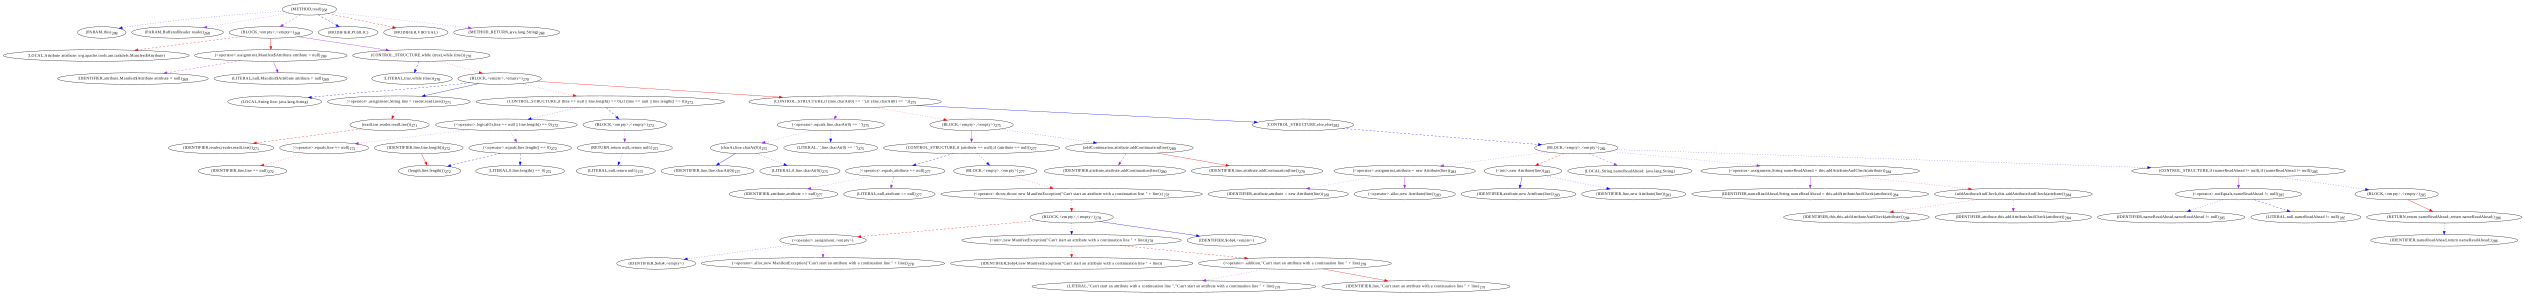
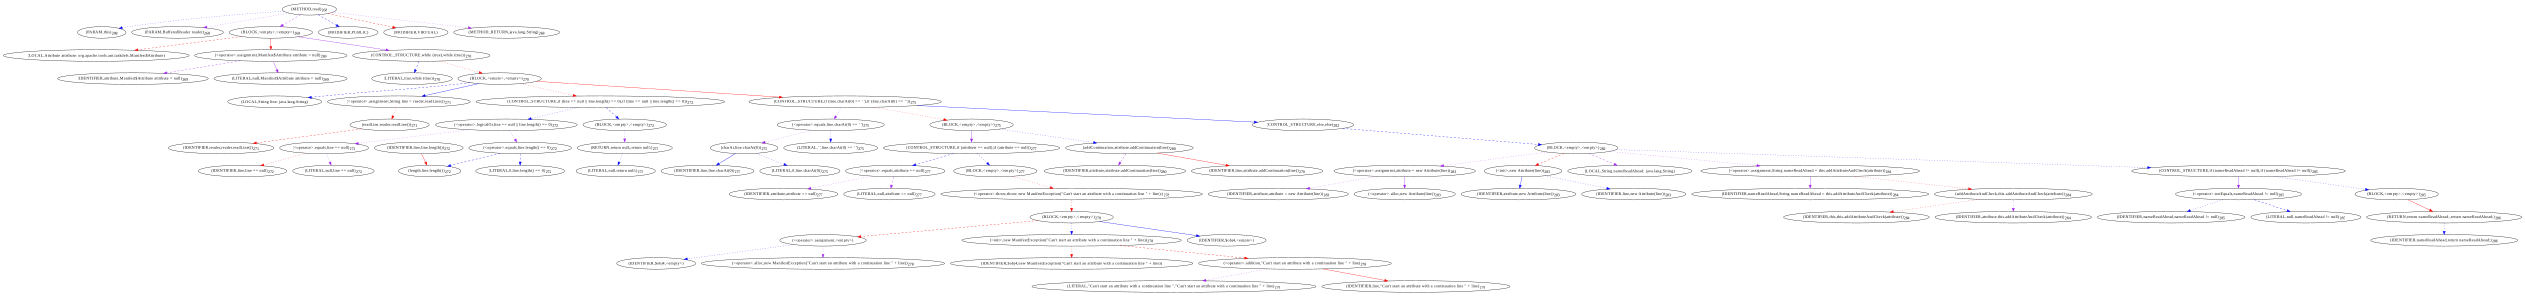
  digraph {
    fontname="Liberation Serif"
    node [fontname="Liberation Serif"]
    edge [color=blue fontname="Liberation Serif" style=dotted]
    n1 [label=<(METHOD,read)<SUB>268</SUB>>]
    n2 [label=<(PARAM,this)<SUB>208</SUB>>]
    n3 [label=<(PARAM,BufferedReader reader)<SUB>268</SUB>>]
    n4 [label=<(BLOCK,&lt;empty&gt;,&lt;empty&gt;)<SUB>268</SUB>>]
    n5 [label=<(MODIFIER,PUBLIC)>]
    n6 [label=<(MODIFIER,VIRTUAL)>]
    n7 [label=<(METHOD_RETURN,java.lang.String)<SUB>268</SUB>>]
    n8 [label=<(LOCAL,Attribute attribute: org.apache.tools.ant.taskdefs.Manifest$Attribute)>]
    n9 [label=<(&lt;operator&gt;.assignment,Manifest$Attribute attribute = null)<SUB>269</SUB>>]
    n10 [label=<(CONTROL_STRUCTURE,while (true),while (true))<SUB>270</SUB>>]
    n11 [label=<(IDENTIFIER,attribute,Manifest$Attribute attribute = null)<SUB>269</SUB>>]
    n12 [label=<(LITERAL,null,Manifest$Attribute attribute = null)<SUB>269</SUB>>]
    n13 [label=<(LITERAL,true,while (true))<SUB>270</SUB>>]
    n14 [label=<(BLOCK,&lt;empty&gt;,&lt;empty&gt;)<SUB>270</SUB>>]
    n15 [label=<(LOCAL,String line: java.lang.String)>]
    n16 [label=<(&lt;operator&gt;.assignment,String line = reader.readLine())<SUB>271</SUB>>]
    n17 [label=<(CONTROL_STRUCTURE,if (line == null || line.length() == 0),if (line == null || line.length() == 0))<SUB>272</SUB>>]
    n18 [label=<(CONTROL_STRUCTURE,if (line.charAt(0) == ' '),if (line.charAt(0) == ' '))<SUB>275</SUB>>]
    n19 [label=<(readLine,reader.readLine())<SUB>271</SUB>>]
    n20 [label=<(&lt;operator&gt;.logicalOr,line == null || line.length() == 0)<SUB>272</SUB>>]
    n21 [label=<(BLOCK,&lt;empty&gt;,&lt;empty&gt;)<SUB>272</SUB>>]
    n22 [label=<(&lt;operator&gt;.equals,line.charAt(0) == ' ')<SUB>275</SUB>>]
    n23 [label=<(BLOCK,&lt;empty&gt;,&lt;empty&gt;)<SUB>275</SUB>>]
    n24 [label=<(CONTROL_STRUCTURE,else,else)<SUB>282</SUB>>]
    n25 [label=<(IDENTIFIER,reader,reader.readLine())<SUB>271</SUB>>]
    n26 [label=<(&lt;operator&gt;.equals,line == null)<SUB>272</SUB>>]
    n27 [label=<(&lt;operator&gt;.equals,line.length() == 0)<SUB>272</SUB>>]
    n28 [label=<(RETURN,return null;,return null;)<SUB>273</SUB>>]
    n29 [label=<(IDENTIFIER,line,line == null)<SUB>272</SUB>>]
+   n30 [label=<(LITERAL,null,line == null)<SUB>272</SUB>>]
    n31 [label=<(length,line.length())<SUB>272</SUB>>]
    n32 [label=<(LITERAL,0,line.length() == 0)<SUB>272</SUB>>]
    n33 [label=<(IDENTIFIER,line,line.length())<SUB>272</SUB>>]
    n34 [label=<(LITERAL,null,return null;)<SUB>273</SUB>>]
    n35 [label=<(charAt,line.charAt(0))<SUB>275</SUB>>]
    n36 [label=<(LITERAL,' ',line.charAt(0) == ' ')<SUB>275</SUB>>]
    n37 [label=<(CONTROL_STRUCTURE,if (attribute == null),if (attribute == null))<SUB>277</SUB>>]
    n38 [label=<(addContinuation,attribute.addContinuation(line))<SUB>280</SUB>>]
    n39 [label=<(BLOCK,&lt;empty&gt;,&lt;empty&gt;)<SUB>282</SUB>>]
    n40 [label=<(IDENTIFIER,line,line.charAt(0))<SUB>275</SUB>>]
    n41 [label=<(LITERAL,0,line.charAt(0))<SUB>275</SUB>>]
    n42 [label=<(&lt;operator&gt;.equals,attribute == null)<SUB>277</SUB>>]
    n43 [label=<(BLOCK,&lt;empty&gt;,&lt;empty&gt;)<SUB>277</SUB>>]
    n44 [label=<(IDENTIFIER,attribute,attribute.addContinuation(line))<SUB>280</SUB>>]
    n45 [label=<(IDENTIFIER,line,attribute.addContinuation(line))<SUB>270</SUB>>]
    n46 [label=<(IDENTIFIER,attribute,attribute == null)<SUB>277</SUB>>]
    n47 [label=<(LITERAL,null,attribute == null)<SUB>277</SUB>>]
    n48 [label=<(&lt;operator&gt;.throw,throw new ManifestException(&quot;Can't start an attribute with a continuation line &quot; + line);)<SUB>278</SUB>>]
    n49 [label=<(BLOCK,&lt;empty&gt;,&lt;empty&gt;)<SUB>278</SUB>>]
    n50 [label=<(&lt;operator&gt;.assignment,&lt;empty&gt;)>]
    n51 [label=<(&lt;init&gt;,new ManifestException(&quot;Can't start an attribute with a continuation line &quot; + line))<SUB>278</SUB>>]
    n52 [label=<(IDENTIFIER,$obj4,&lt;empty&gt;)>]
    n53 [label=<(IDENTIFIER,$obj4,&lt;empty&gt;)>]
    n54 [label=<(&lt;operator&gt;.alloc,new ManifestException(&quot;Can't start an attribute with a continuation line &quot; + line))<SUB>278</SUB>>]
    n55 [label=<(IDENTIFIER,$obj4,new ManifestException(&quot;Can't start an attribute with a continuation line &quot; + line))>]
    n56 [label=<(&lt;operator&gt;.addition,&quot;Can't start an attribute with a continuation line &quot; + line)<SUB>278</SUB>>]
    n57 [label=<(LITERAL,&quot;Can't start an attribute with a continuation line &quot;,&quot;Can't start an attribute with a continuation line &quot; + line)<SUB>278</SUB>>]
    n58 [label=<(IDENTIFIER,line,&quot;Can't start an attribute with a continuation line &quot; + line)<SUB>278</SUB>>]
    n59 [label=<(&lt;operator&gt;.assignment,attribute = new Attribute(line))<SUB>283</SUB>>]
    n60 [label=<(&lt;init&gt;,new Attribute(line))<SUB>283</SUB>>]
    n61 [label=<(LOCAL,String nameReadAhead: java.lang.String)>]
    n62 [label=<(&lt;operator&gt;.assignment,String nameReadAhead = this.addAttributeAndCheck(attribute))<SUB>284</SUB>>]
    n63 [label=<(CONTROL_STRUCTURE,if (nameReadAhead != null),if (nameReadAhead != null))<SUB>285</SUB>>]
    n64 [label=<(IDENTIFIER,attribute,attribute = new Attribute(line))<SUB>283</SUB>>]
    n65 [label=<(&lt;operator&gt;.alloc,new Attribute(line))<SUB>283</SUB>>]
    n66 [label=<(IDENTIFIER,attribute,new Attribute(line))<SUB>283</SUB>>]
    n67 [label=<(IDENTIFIER,line,new Attribute(line))<SUB>283</SUB>>]
    n68 [label=<(IDENTIFIER,nameReadAhead,String nameReadAhead = this.addAttributeAndCheck(attribute))<SUB>284</SUB>>]
    n69 [label=<(addAttributeAndCheck,this.addAttributeAndCheck(attribute))<SUB>284</SUB>>]
    n70 [label=<(&lt;operator&gt;.notEquals,nameReadAhead != null)<SUB>285</SUB>>]
    n71 [label=<(BLOCK,&lt;empty&gt;,&lt;empty&gt;)<SUB>285</SUB>>]
    n72 [label=<(IDENTIFIER,this,this.addAttributeAndCheck(attribute))<SUB>284</SUB>>]
    n73 [label=<(IDENTIFIER,attribute,this.addAttributeAndCheck(attribute))<SUB>284</SUB>>]
    n74 [label=<(IDENTIFIER,nameReadAhead,nameReadAhead != null)<SUB>285</SUB>>]
    n75 [label=<(LITERAL,null,nameReadAhead != null)<SUB>285</SUB>>]
    n76 [label=<(RETURN,return nameReadAhead;,return nameReadAhead;)<SUB>286</SUB>>]
    n77 [label=<(IDENTIFIER,nameReadAhead,return nameReadAhead;)<SUB>286</SUB>>]
    n1 -> n2
    n1 -> n3 [color=purple]
    n1 -> n4 [color=purple style=dashed]
    n1 -> n5 [style=dashed]
    n1 -> n6 [color=red style=dashed]
    n1 -> n7 [color=purple]
    n4 -> n8 [color=red style=dashed]
    n4 -> n9 [color=red style=solid]
    n4 -> n10 [color=purple style=solid]
    n9 -> n11 [color=purple style=dashed]
    n9 -> n12 [color=purple style=solid]
    n10 -> n13 [style=dashed]
    n10 -> n14 [color=red]
    n14 -> n15 [style=dashed]
    n14 -> n16 [style=solid]
    n14 -> n17 [color=red]
    n14 -> n18 [color=red style=solid]
    n16 -> n19 [color=red]
    n17 -> n20
    n17 -> n21 [style=dashed]
    n18 -> n22 [color=purple]
    n18 -> n23 [color=red]
    n18 -> n24 [style=solid]
    n19 -> n25 [color=red style=dashed]
    n20 -> n26 [color=purple]
    n20 -> n27 [color=purple]
    n21 -> n28 [color=purple]
    n22 -> n35 [color=purple]
    n22 -> n36
    n23 -> n37 [color=purple style=solid]
    n23 -> n38
    n24 -> n39 [style=dashed]
    n26 -> n29 [color=red]
+   n26 -> n30 [color=purple]
    n27 -> n31 [style=dashed]
    n27 -> n32 [style=dashed]
    n28 -> n34
    n33 -> n31 [color=red style=solid]
    n35 -> n40 [style=solid]
    n35 -> n41
    n37 -> n42 [style=dashed]
    n37 -> n43
    n38 -> n44 [color=purple style=dashed]
    n38 -> n45 [color=red style=solid]
    n39 -> n59 [color=purple]
    n39 -> n60 [color=red style=dashed]
    n39 -> n61 [color=purple style=dashed]
    n39 -> n62 [color=purple]
    n39 -> n63
    n42 -> n46 [color=purple]
    n42 -> n47 [color=purple style=dashed]
    n43 -> n48 [color=red]
    n48 -> n49 [color=red]
    n49 -> n50 [color=red style=dashed]
    n49 -> n51
    n49 -> n52 [style=solid]
    n50 -> n53
    n50 -> n54 [color=purple]
    n51 -> n55 [color=red]
    n51 -> n56 [color=red style=dashed]
    n56 -> n57 [color=purple]
    n56 -> n58 [color=red style=solid]
    n59 -> n64 [color=purple]
    n59 -> n65 [color=purple style=solid]
    n60 -> n66 [style=solid]
    n60 -> n67
    n62 -> n68 [color=purple style=solid]
    n62 -> n69 [color=red]
    n63 -> n70 [color=purple style=solid]
    n63 -> n71
    n69 -> n72 [color=red]
    n69 -> n73 [color=purple]
    n70 -> n74
    n70 -> n75 [style=dashed]
    n71 -> n76 [color=red style=solid]
    n76 -> n77
  }
